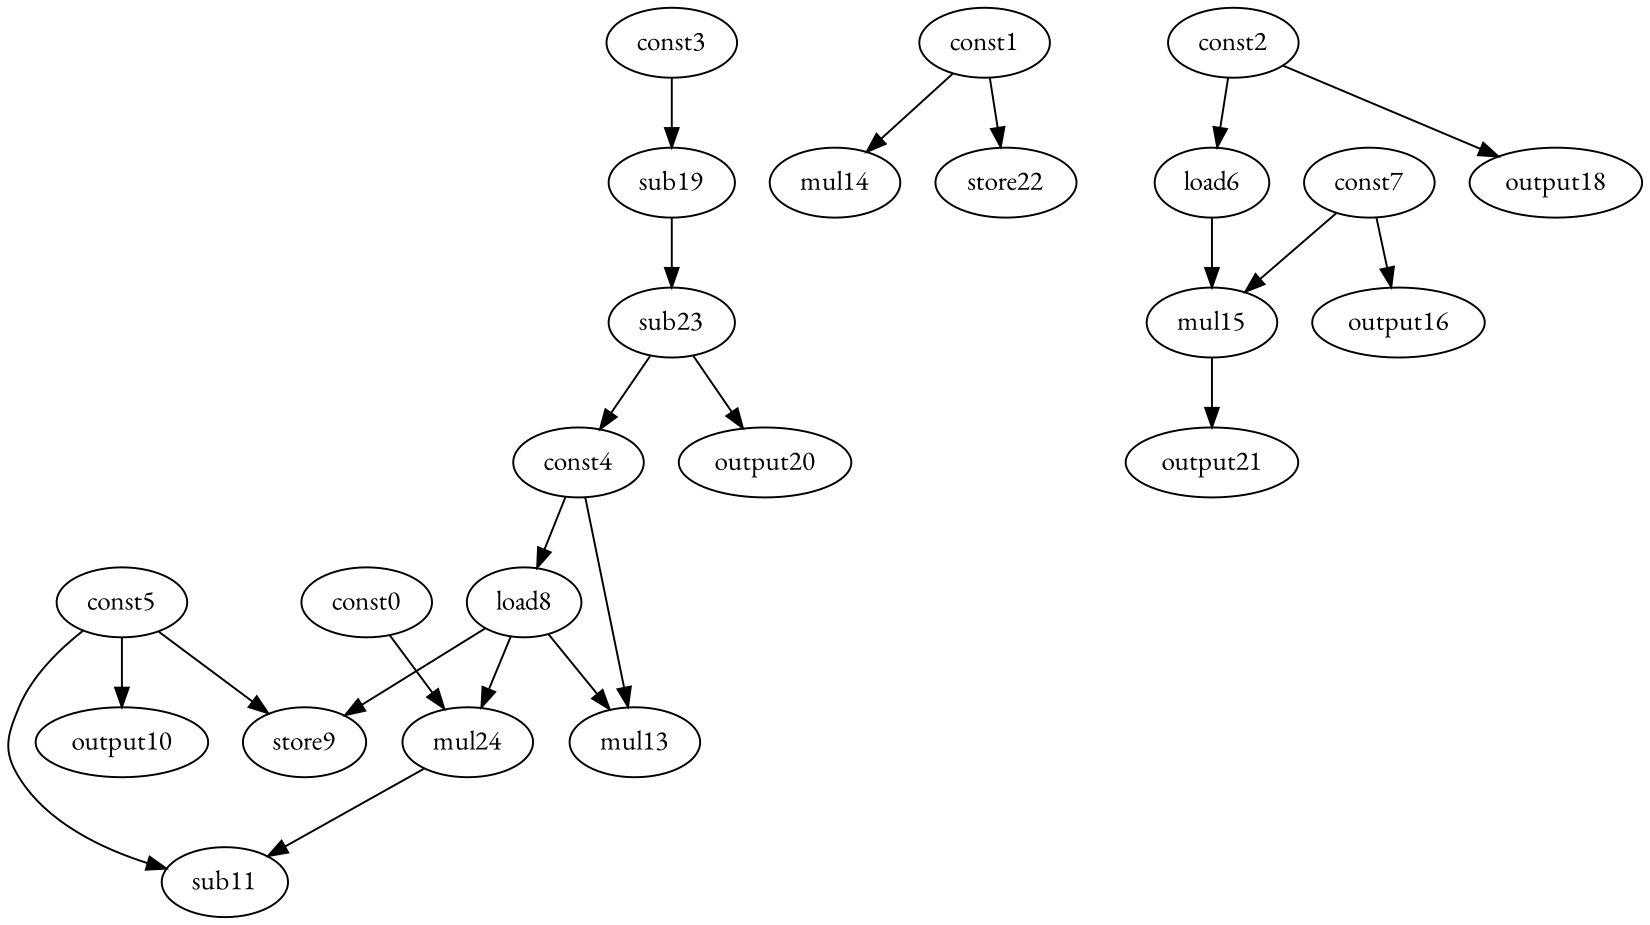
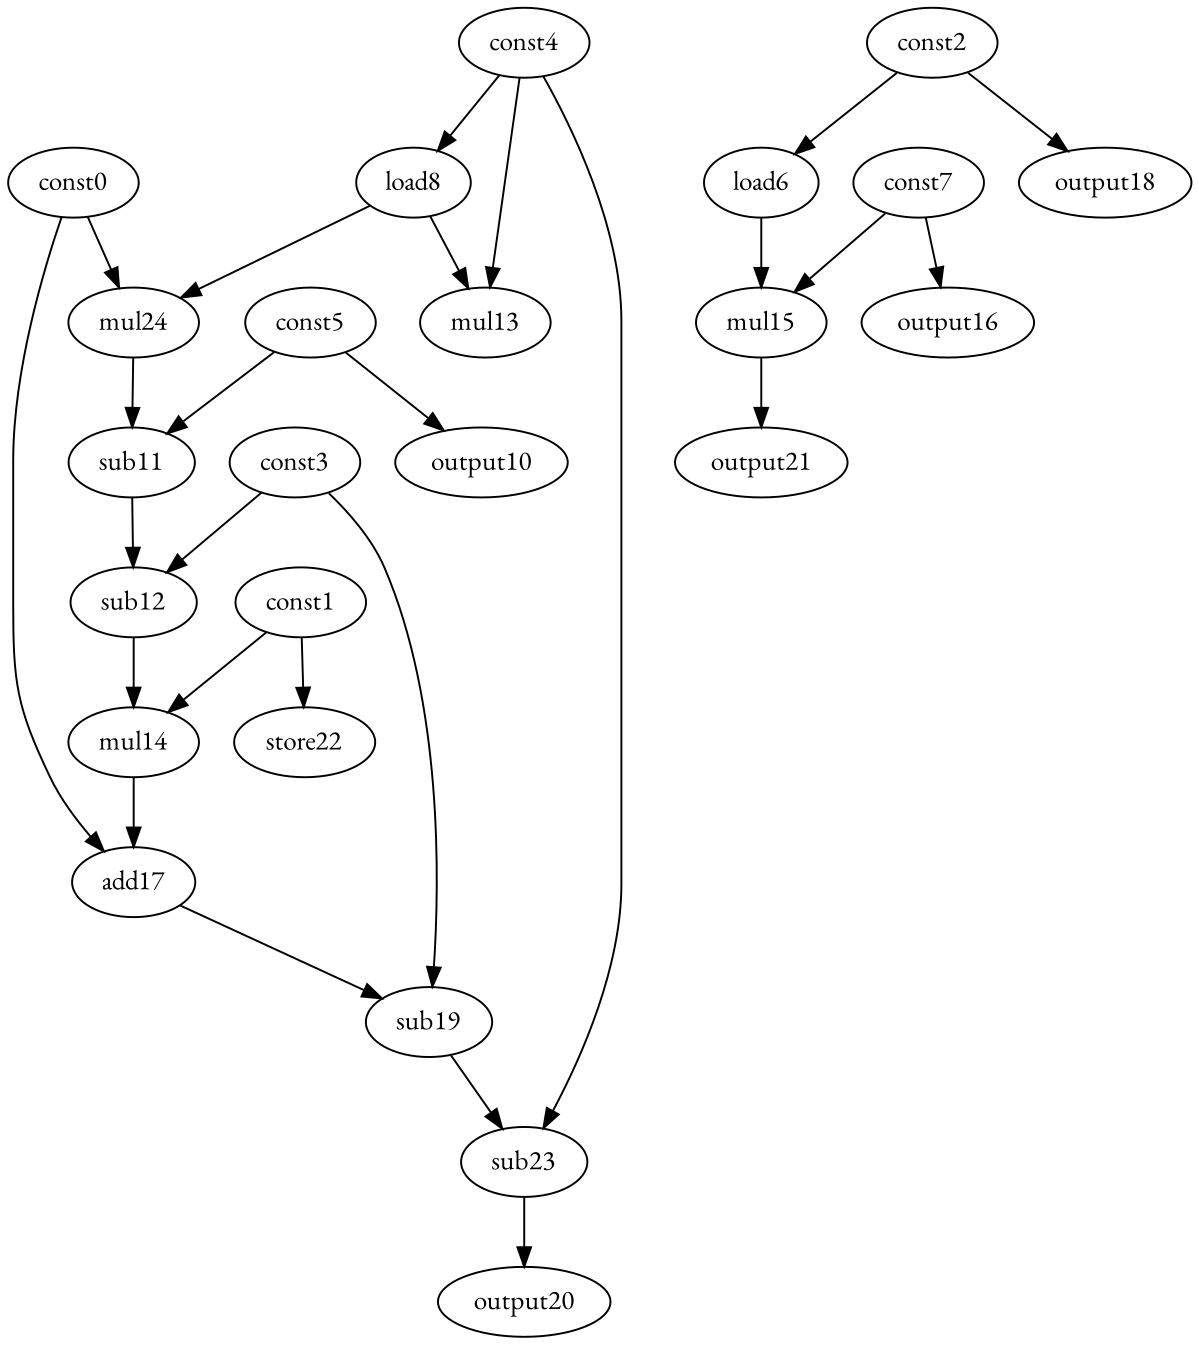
  digraph {
    fontname="EB Garamond"
    node [fontname="EB Garamond" opcode=const]
    edge [fontname="EB Garamond" operand=0]
+   add17 [opcode=add]
    const0
    mul24 [opcode=mul]
    sub19 [opcode=sub]
    sub11 [opcode=sub]
    mul14 [opcode=mul]
    const1
    store22 [opcode=store]
    load6 [opcode=load]
    const2
    output18 [opcode=output]
    mul15 [opcode=mul]
+   sub12 [opcode=sub]
    const3
    sub23 [opcode=sub]
    load8 [opcode=load]
    const4
    mul13 [opcode=mul]
-   store9 [opcode=store]
    output20 [opcode=output]
    const5
    output10 [opcode=output]
    output21 [opcode=output]
    const7
    output16 [opcode=output]
+   add17 -> sub19
+   const0 -> add17
    const0 -> mul24
    mul24 -> sub11
    sub19 -> sub23
+   sub11 -> sub12 [operand=1]
+   mul14 -> add17 [operand=1]
    const1 -> mul14
    const1 -> store22
    load6 -> mul15
    const2 -> load6
    const2 -> output18
    mul15 -> output21
+   sub12 -> mul14 [operand=1]
    const3 -> sub19 [operand=1]
+   const3 -> sub12
    sub23 -> output20
    load8 -> mul24 [operand=1]
    load8 -> mul13
-   load8 -> store9
-   sub23 -> const4 [operand=1]
+   const4 -> sub23 [operand=1]
    const4 -> load8
    const4 -> mul13 [operand=1]
    const5 -> sub11 [operand=1]
-   const5 -> store9 [operand=1]
    const5 -> output10
    const7 -> mul15 [operand=1]
    const7 -> output16
  }
